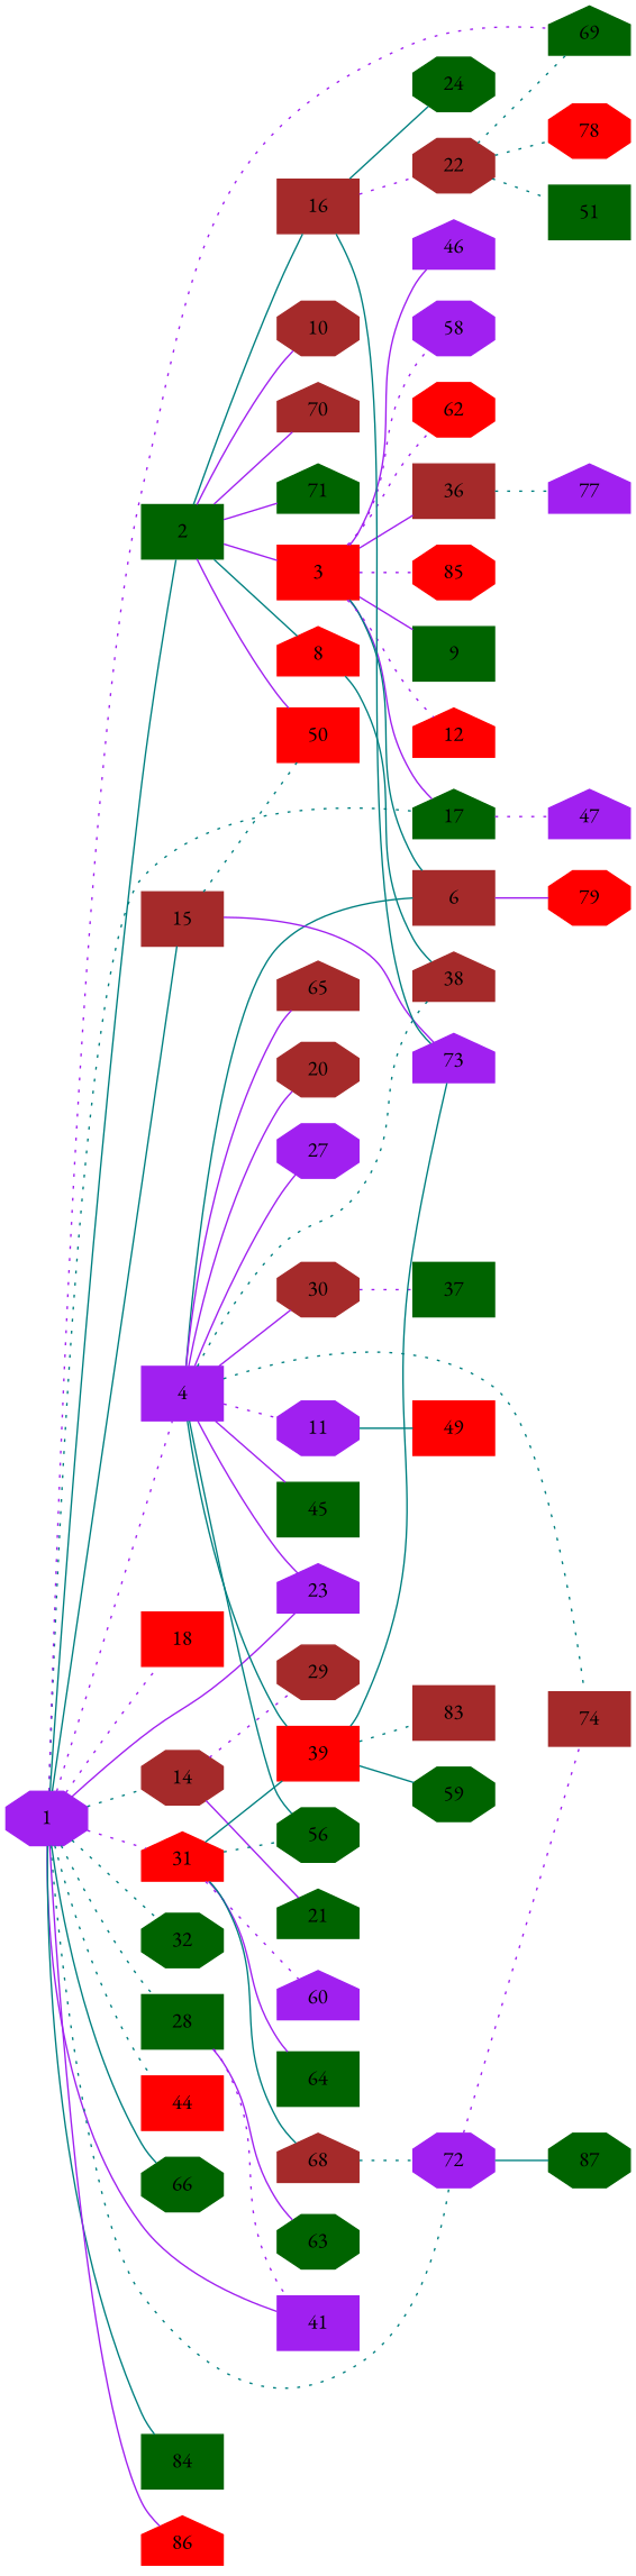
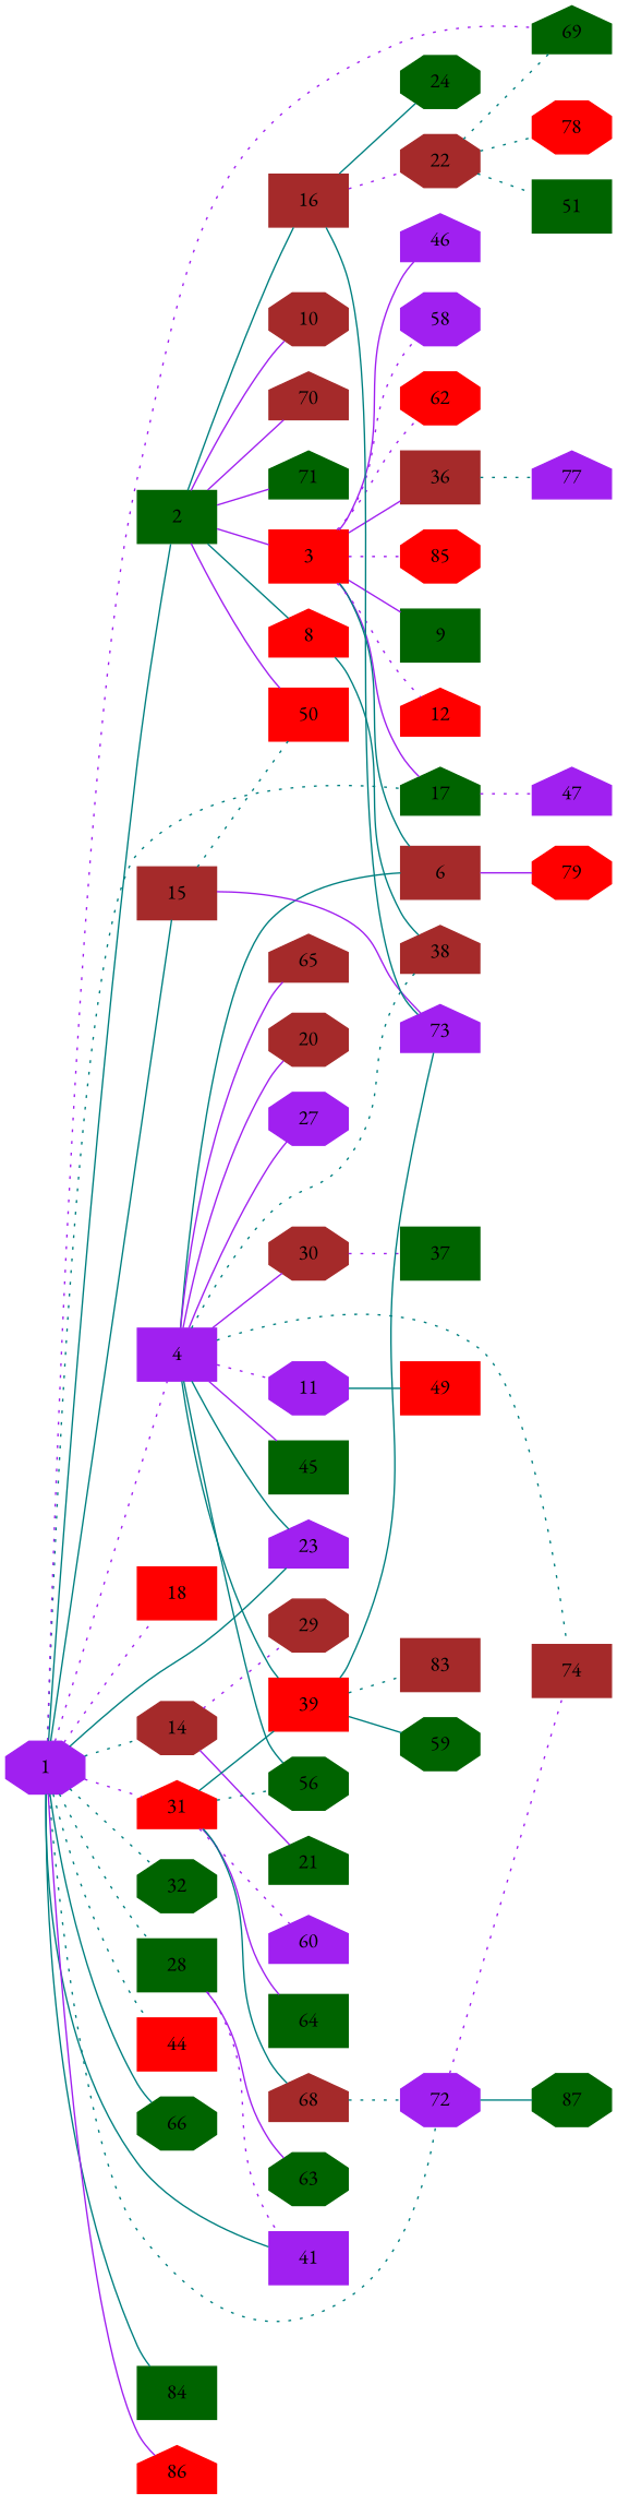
  graph {
    fontname="EB Garamond"
    rankdir=LR
    node [color=darkgreen fontname="EB Garamond" shape=octagon style=filled]
    edge [color=teal fontname="EB Garamond" style=solid]
    1 [color=purple super="+7"]
    2 [shape=box super="+5"]
    4 [color=purple shape=box super="+34"]
    14 [color=brown super="+57"]
    15 [color=brown shape=box super="+19"]
    17 [shape=house super="+67"]
    18 [color=red shape=box super="+81"]
    23 [color=purple shape=house super="+26"]
    28 [shape=box]
    31 [color=red shape=house super="+75"]
    32
    41 [color=purple shape=box]
    44 [color=red shape=box]
    66
    69 [shape=house]
    72 [color=purple super="+82"]
    84 [shape=box]
    86 [color=red shape=house]
    3 [color=red shape=box super="+61"]
    8 [color=red shape=house super="+35"]
    10 [color=brown super="+25"]
    16 [color=brown shape=box super="+48"]
    50 [color=red shape=box]
    70 [color=brown shape=house]
    71 [shape=house]
    6 [color=brown shape=box super="+13"]
    11 [color=purple super="+40"]
    20 [color=brown]
    27 [color=purple]
    30 [color=brown super="+76"]
    38 [color=brown shape=house]
    39 [color=red shape=box super="+43"]
    45 [shape=box super="+55"]
    56
    65 [color=brown shape=house]
    74 [color=brown shape=box super="+80"]
    21 [shape=house]
    29 [color=brown]
    73 [color=purple shape=house]
    47 [color=purple shape=house]
    63
    60 [color=purple shape=house]
    64 [shape=box]
    68 [color=brown shape=house]
    87
    9 [shape=box]
    12 [color=red shape=house]
    36 [color=brown shape=box super="+53"]
    46 [color=purple shape=house]
    58 [color=purple]
    62 [color=red]
    85 [color=red]
    22 [color=brown super="+33"]
    24
    79 [color=red]
    77 [color=purple shape=house]
    49 [color=red shape=box]
    37 [shape=box]
    59
    83 [color=brown shape=box]
    51 [shape=box]
    78 [color=red]
    1 -- 2
    1 -- 4 [color=purple style=dotted weight=2]
    1 -- 14 [style=dotted]
    1 -- 15
    1 -- 17 [style=dotted]
    1 -- 18 [color=purple style=dotted]
-   1 -- 23 [color=purple]
+   1 -- 23
    1 -- 28 [style=dotted]
    1 -- 31 [color=purple style=dotted]
    1 -- 32 [style=dotted]
-   1 -- 41 [color=purple]
+   1 -- 41
    1 -- 44 [style=dotted]
    1 -- 66
    1 -- 69 [color=purple style=dotted]
    1 -- 72 [style=dotted]
    1 -- 84
    1 -- 86 [color=purple]
    2 -- 3 [color=purple]
    2 -- 8
    2 -- 10 [color=purple]
    2 -- 16
    2 -- 50 [color=purple]
    2 -- 70 [color=purple]
    2 -- 71 [color=purple]
-   4 -- 23 [color=purple]
+   4 -- 23
    4 -- 6
    4 -- 11 [color=purple style=dotted]
    4 -- 20 [color=purple]
    4 -- 27 [color=purple]
    4 -- 30 [color=purple]
    4 -- 38 [style=dotted]
    4 -- 39
    4 -- 45 [color=purple]
    4 -- 56
    4 -- 65 [color=purple]
    4 -- 74 [style=dotted]
    14 -- 21 [color=purple]
    14 -- 29 [color=purple style=dotted]
    15 -- 50 [style=dotted]
    15 -- 73 [color=purple]
    17 -- 47 [color=purple style=dotted]
    28 -- 41 [color=purple style=dotted]
    28 -- 63 [color=purple]
    31 -- 39
    31 -- 56 [style=dotted]
    31 -- 60 [color=purple style=dotted]
    31 -- 64 [color=purple]
    31 -- 68
    72 -- 74 [color=purple style=dotted]
    72 -- 87
    3 -- 17 [color=purple]
    3 -- 6
    3 -- 9 [color=purple]
    3 -- 12 [color=purple style=dotted]
    3 -- 36 [color=purple]
    3 -- 46 [color=purple]
    3 -- 58 [color=purple style=dotted]
    3 -- 62 [color=purple style=dotted]
    3 -- 85 [color=purple style=dotted]
    8 -- 38
    16 -- 73
    16 -- 22 [color=purple style=dotted]
    16 -- 24
    6 -- 79 [color=purple]
    11 -- 49
    30 -- 37 [color=purple style=dotted]
    39 -- 73
    39 -- 59
    39 -- 83 [style=dotted]
    68 -- 72 [style=dotted]
    36 -- 77 [style=dotted]
    22 -- 69 [style=dotted]
    22 -- 51 [style=dotted]
    22 -- 78 [style=dotted]
  }
